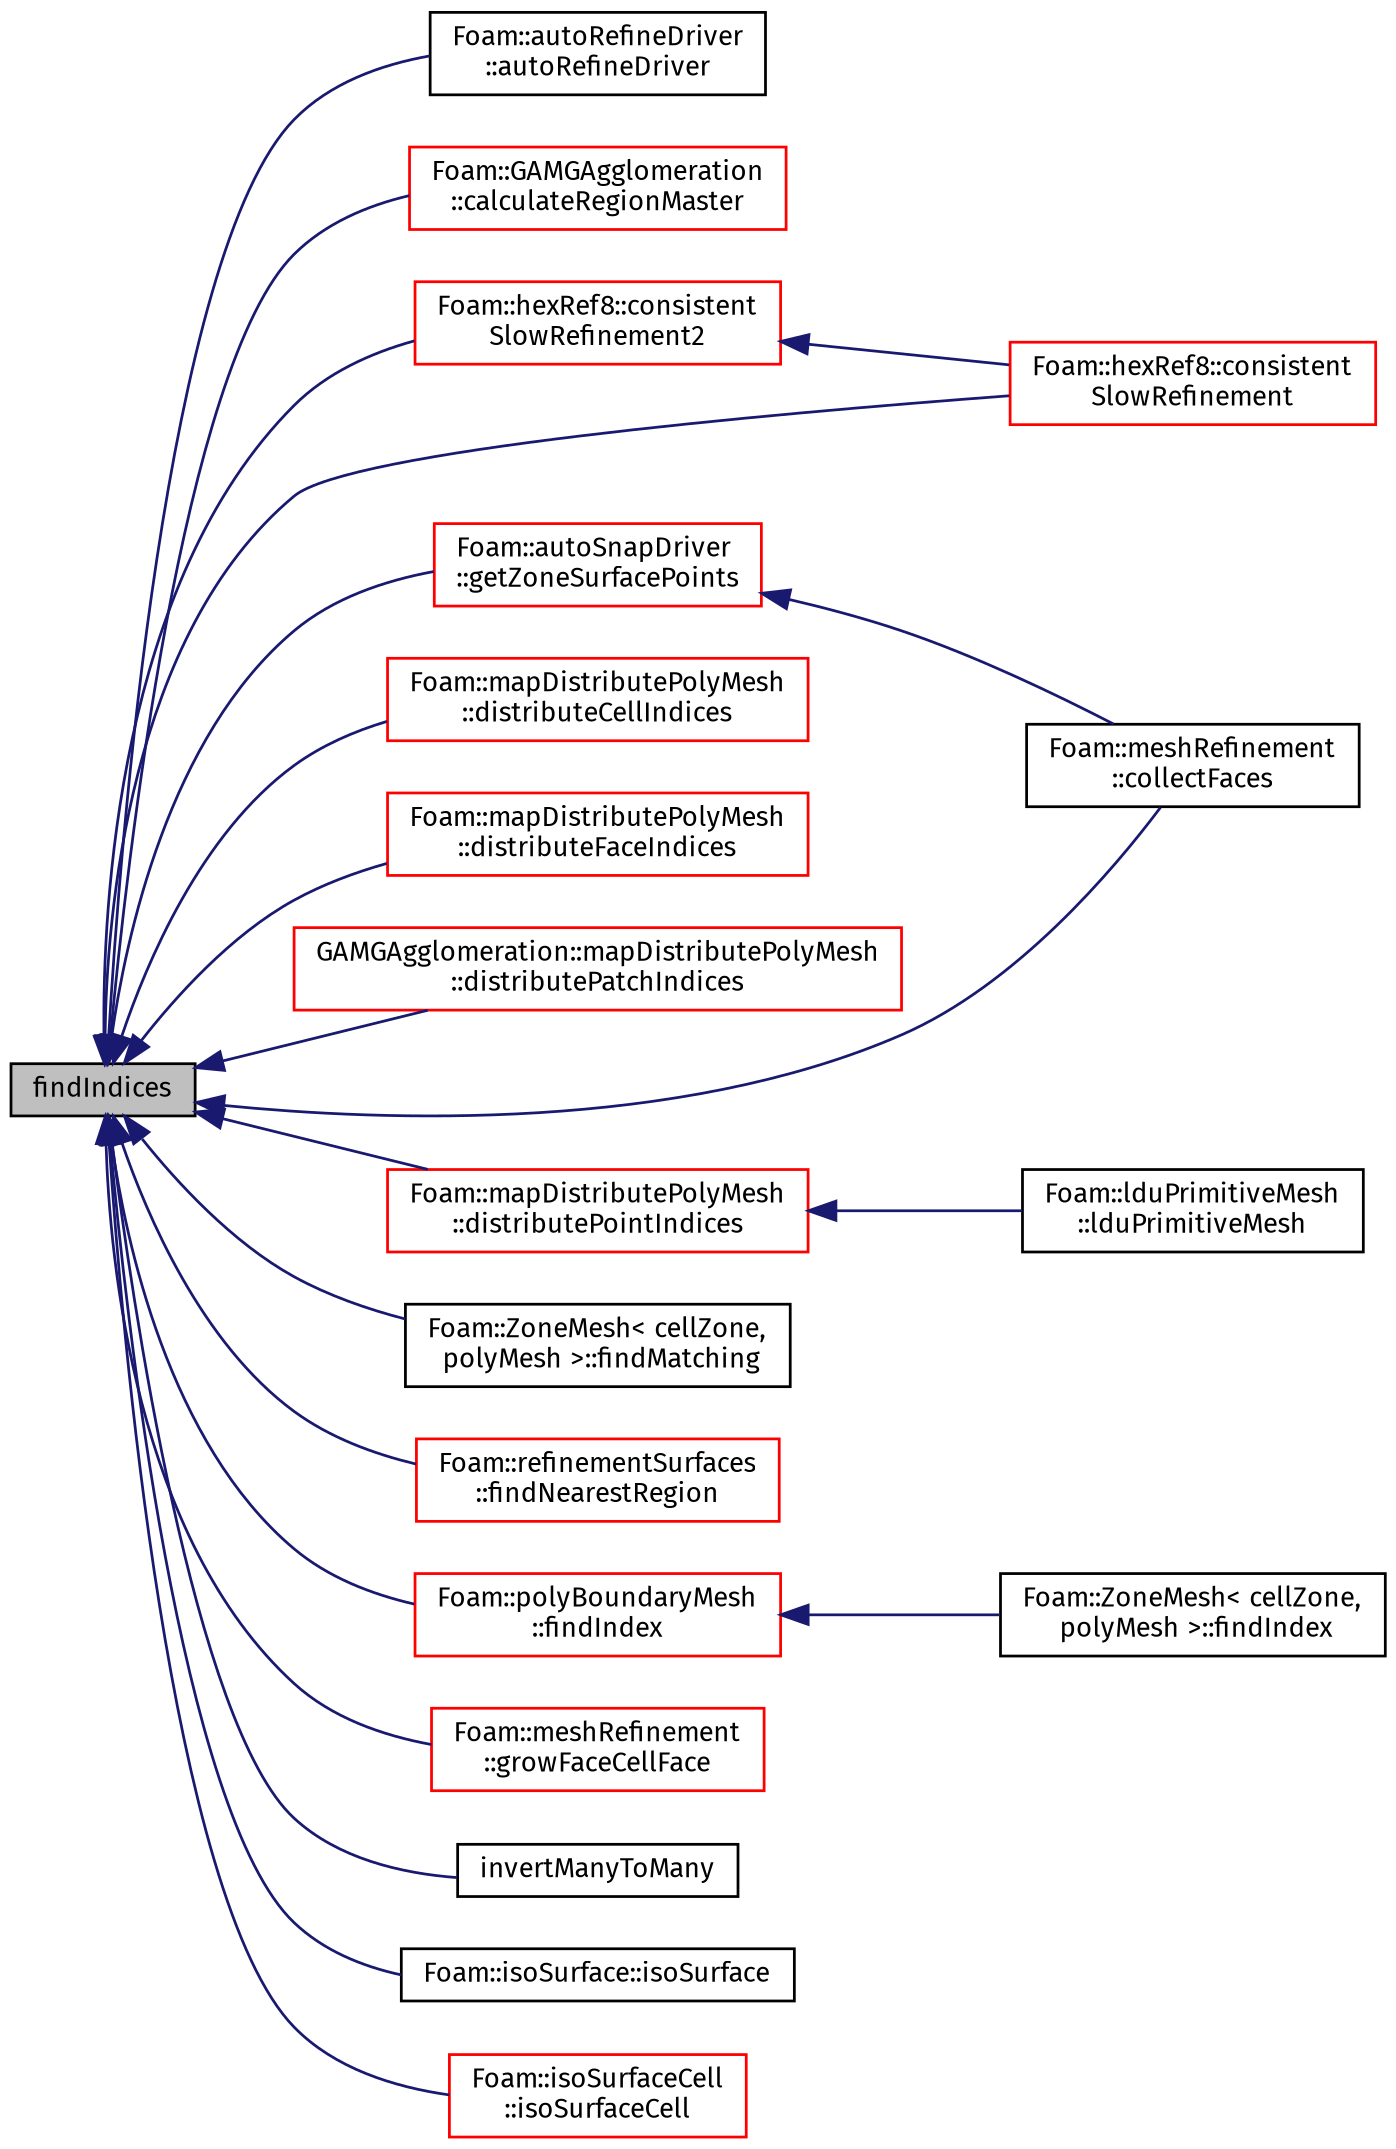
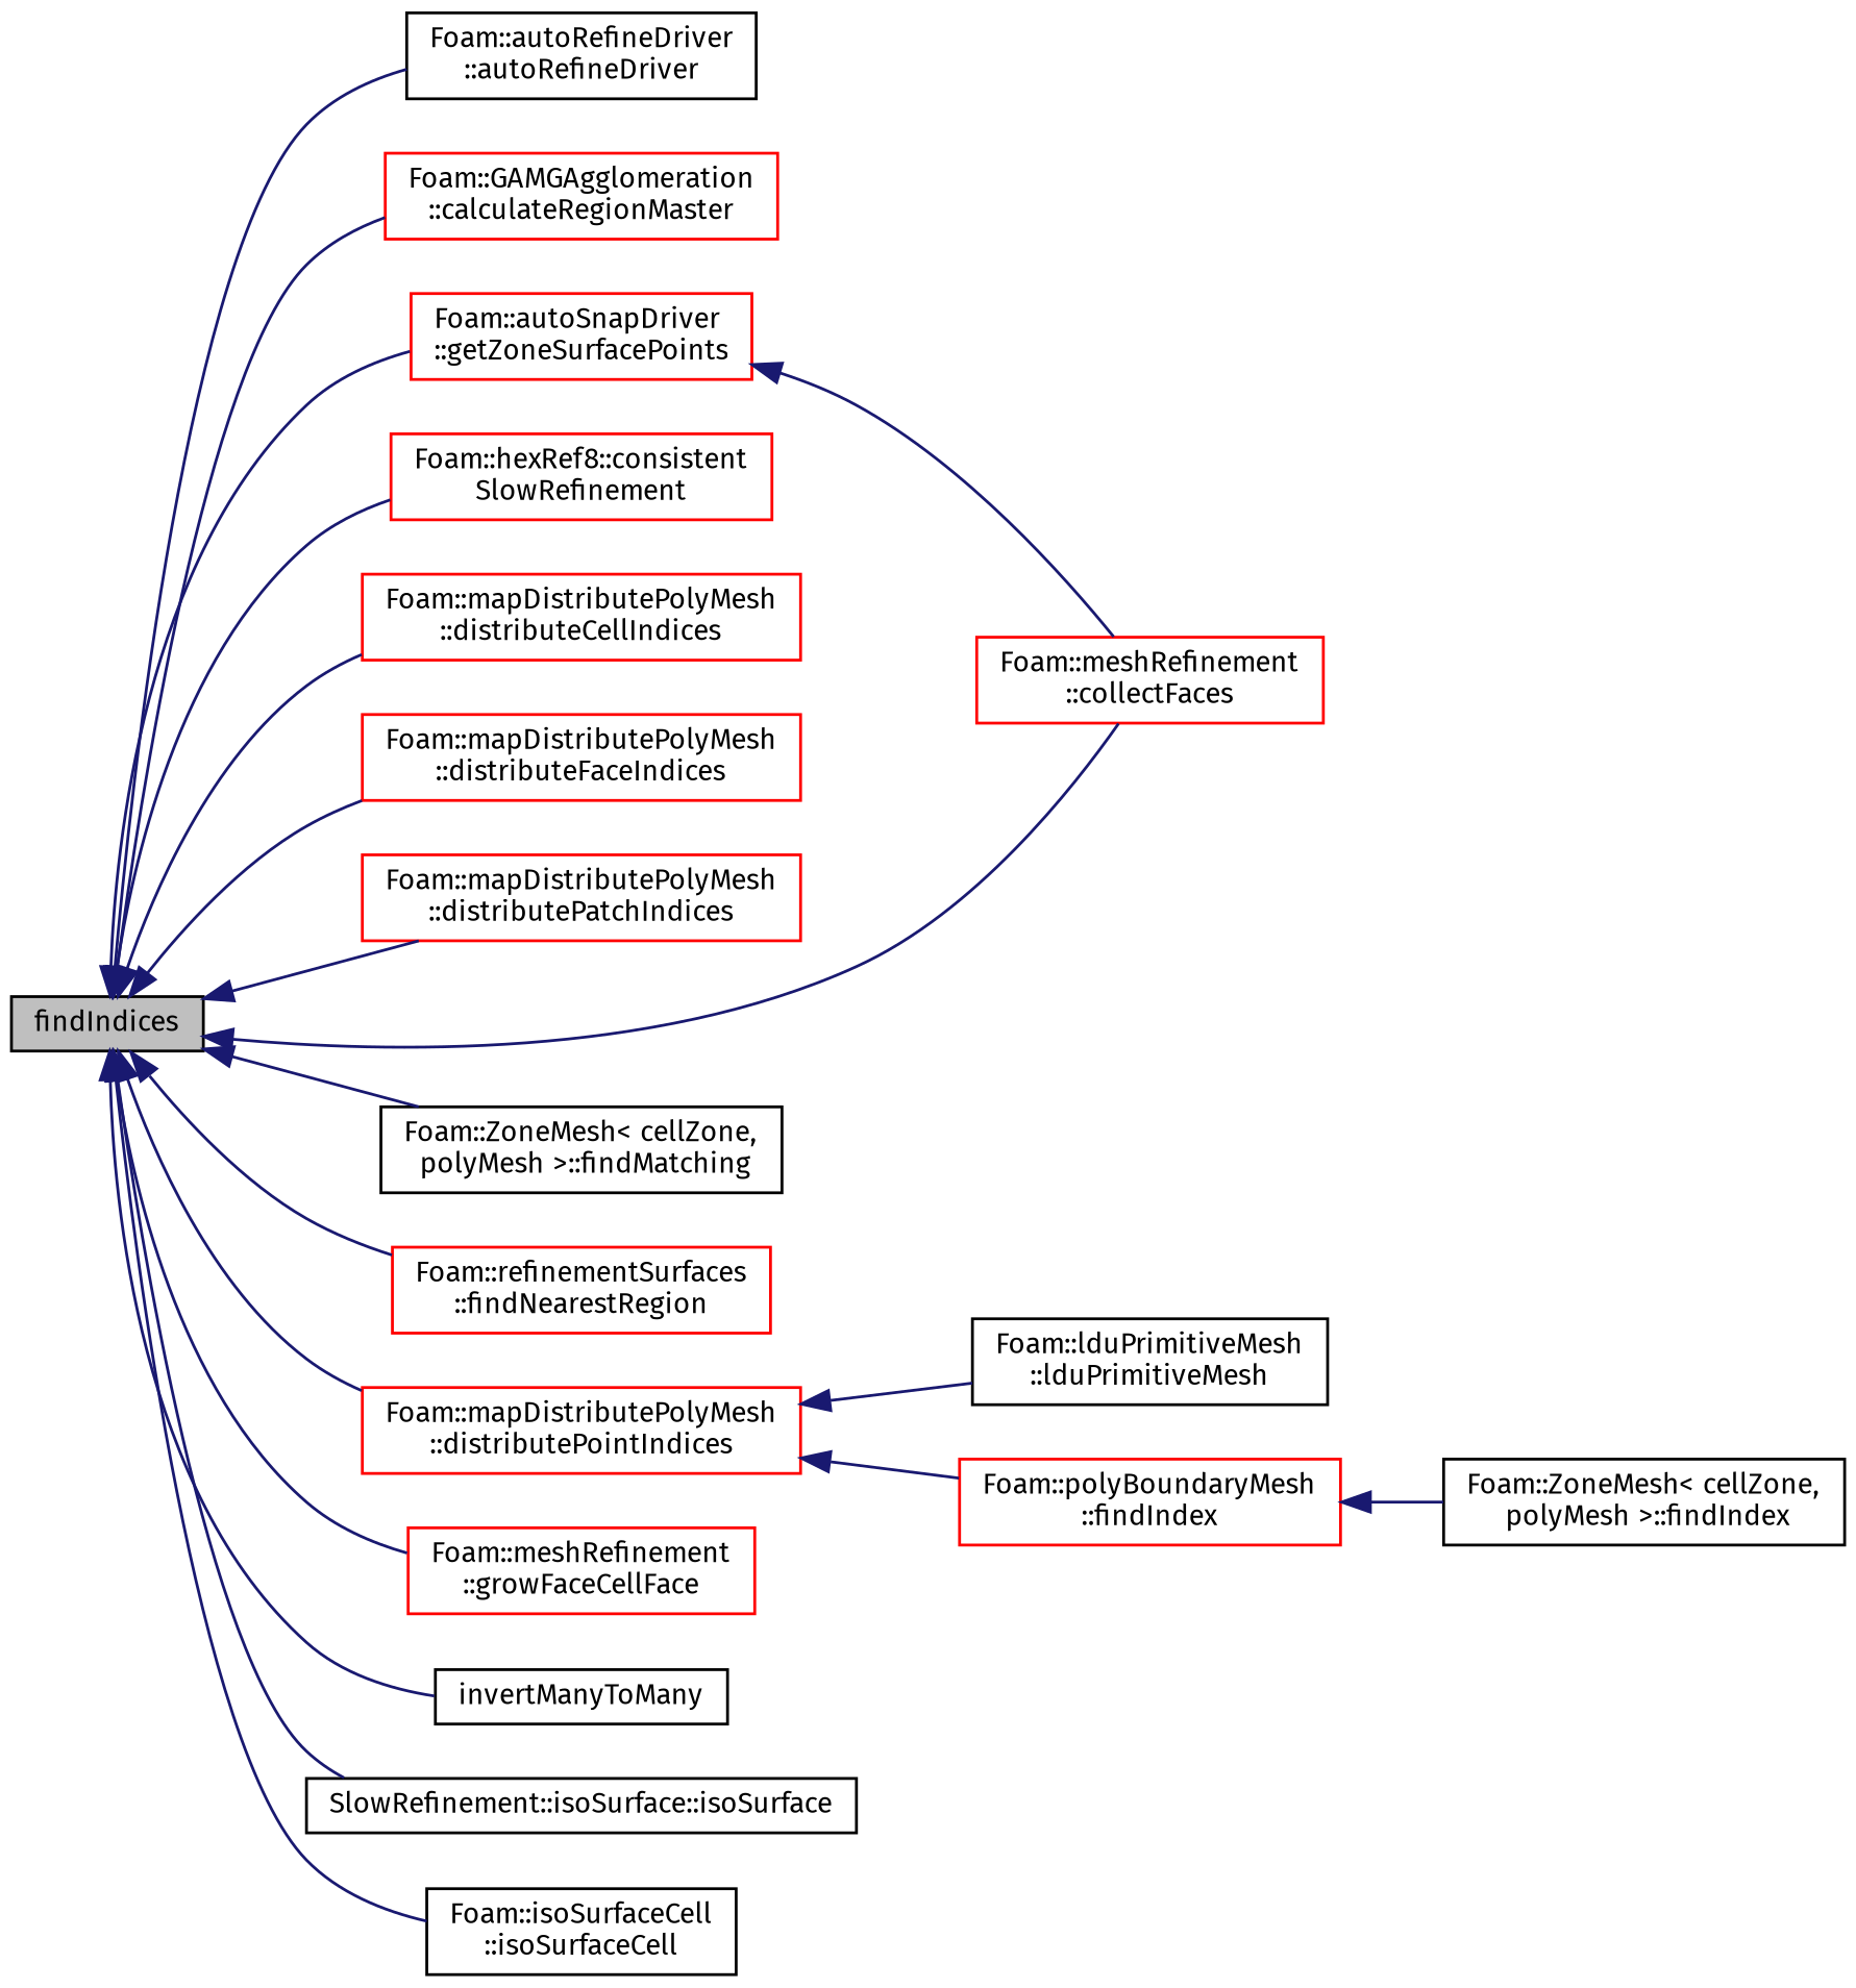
  digraph {
    fontname="Fira Sans"
    rankdir=LR
    node [color=red fontname="Fira Sans" fontsize=10 shape=record]
    edge [color=midnightblue dir=back fontname="Fira Sans" fontsize=10 labelfontname=FreeSans labelfontsize=10 style=solid]
    n1 [color=black fillcolor=grey75 fontcolor=black height=0.2 label=findIndices style=filled width=0.4]
    n2 [color=black height=0.2 label="Foam::autoRefineDriver\l::autoRefineDriver" width=0.4]
    n3 [height=0.2 label="Foam::GAMGAgglomeration\l::calculateRegionMaster" width=0.4]
-   n4 [color=black height=0.2 label="Foam::meshRefinement\l::collectFaces" width=0.4]
+   n4 [height=0.2 label="Foam::meshRefinement\l::collectFaces" width=0.4]
    n5 [height=0.2 label="Foam::hexRef8::consistent\lSlowRefinement" width=0.4]
-   n6 [height=0.2 label="Foam::hexRef8::consistent\lSlowRefinement2" width=0.4]
    n7 [height=0.2 label="Foam::mapDistributePolyMesh\l::distributeCellIndices" width=0.4]
    n8 [height=0.2 label="Foam::mapDistributePolyMesh\l::distributeFaceIndices" width=0.4]
-   n9 [height=0.2 label="GAMGAgglomeration::mapDistributePolyMesh\l::distributePatchIndices" width=0.4]
+   n9 [height=0.2 label="Foam::mapDistributePolyMesh\l::distributePatchIndices" width=0.4]
    n10 [height=0.2 label="Foam::mapDistributePolyMesh\l::distributePointIndices" width=0.4]
    n11 [height=0.2 label="Foam::polyBoundaryMesh\l::findIndex" width=0.4]
    n12 [color=black height=0.2 label="Foam::ZoneMesh\< cellZone,\l polyMesh \>::findMatching" width=0.4]
    n13 [height=0.2 label="Foam::refinementSurfaces\l::findNearestRegion" width=0.4]
    n14 [height=0.2 label="Foam::autoSnapDriver\l::getZoneSurfacePoints" width=0.4]
    n15 [height=0.2 label="Foam::meshRefinement\l::growFaceCellFace" width=0.4]
    n16 [color=black height=0.2 label=invertManyToMany width=0.4]
-   n17 [color=black height=0.2 label="Foam::isoSurface::isoSurface" width=0.4]
-   n18 [height=0.2 label="Foam::isoSurfaceCell\l::isoSurfaceCell" width=0.4]
+   n17 [color=black height=0.2 label="SlowRefinement::isoSurface::isoSurface" width=0.4]
+   n18 [color=black height=0.2 label="Foam::isoSurfaceCell\l::isoSurfaceCell" width=0.4]
    n19 [color=black height=0.2 label="Foam::lduPrimitiveMesh\l::lduPrimitiveMesh" width=0.4]
    n20 [color=black height=0.2 label="Foam::ZoneMesh\< cellZone,\l polyMesh \>::findIndex" width=0.4]
    n1 -> n2
    n1 -> n3
    n1 -> n4
    n1 -> n5
-   n1 -> n6
    n1 -> n7
    n1 -> n8
    n1 -> n9
    n1 -> n10
-   n1 -> n11
+   n10 -> n11
    n1 -> n12
    n1 -> n13
    n1 -> n14
    n1 -> n15
    n1 -> n16
    n1 -> n17
    n1 -> n18
-   n6 -> n5
    n10 -> n19
    n11 -> n20
    n14 -> n4
  }
